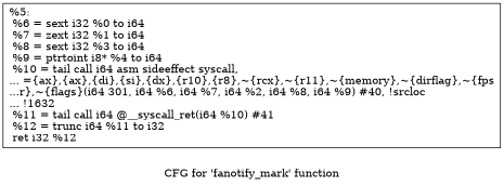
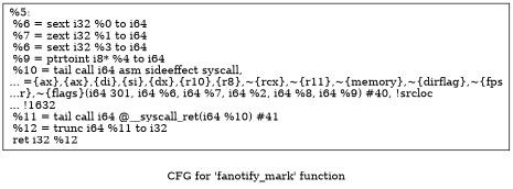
  digraph {
    label="CFG for 'fanotify_mark' function"
-   n1 [label="{%5:\l  %6 = sext i32 %0 to i64\l  %7 = zext i32 %1 to i64\l  %8 = sext i32 %3 to i64\l  %9 = ptrtoint i8* %4 to i64\l  %10 = tail call i64 asm sideeffect syscall,\l... =\{ax\},\{ax\},\{di\},\{si\},\{dx\},\{r10\},\{r8\},~\{rcx\},~\{r11\},~\{memory\},~\{dirflag\},~\{fps\l...r\},~\{flags\}(i64 301, i64 %6, i64 %7, i64 %2, i64 %8, i64 %9) #40, !srcloc\l... !1632\l  %11 = tail call i64 @__syscall_ret(i64 %10) #41\l  %12 = trunc i64 %11 to i32\l  ret i32 %12\l}" shape=record]
+   n1 [label="{%5:\l  %6 = sext i32 %0 to i64\l  %7 = zext i32 %1 to i64\l  %6 = sext i32 %3 to i64\l  %9 = ptrtoint i8* %4 to i64\l  %10 = tail call i64 asm sideeffect syscall,\l... =\{ax\},\{ax\},\{di\},\{si\},\{dx\},\{r10\},\{r8\},~\{rcx\},~\{r11\},~\{memory\},~\{dirflag\},~\{fps\l...r\},~\{flags\}(i64 301, i64 %6, i64 %7, i64 %2, i64 %8, i64 %9) #40, !srcloc\l... !1632\l  %11 = tail call i64 @__syscall_ret(i64 %10) #41\l  %12 = trunc i64 %11 to i32\l  ret i32 %12\l}" shape=record]
  }
